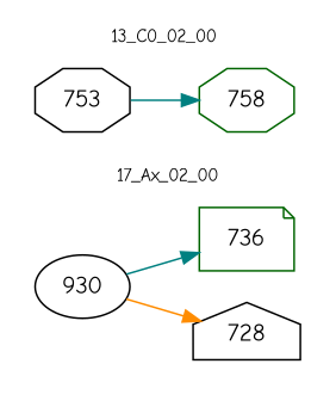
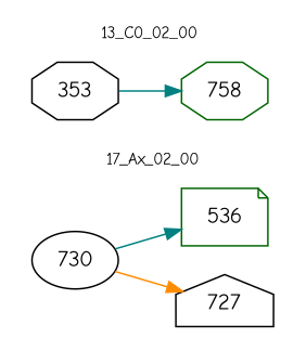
  digraph {
    fontname="Comic Neue"
    rankdir=LR
    node [color=black fontname="Comic Neue" shape=octagon]
    edge [color=teal fontname="Comic Neue"]
-   n1 [label=930 shape=ellipse]
-   n2 [label=728 shape=house]
-   n3 [color=darkgreen label=736 shape=note]
-   n4 [label=753]
+   n1 [label=730 shape=ellipse]
+   n2 [label=727 shape=house]
+   n3 [color=darkgreen label=536 shape=note]
+   n4 [label=353]
    n5 [color=darkgreen label=758]
    subgraph cluster_1 {
      color=white
      fontsize=10
      label="17_Ax_02_00"
      n1
      n2
      n3
    }
    subgraph cluster_2 {
      color=white
      fontsize=10
      label="13_C0_02_00"
      n4
      n5
    }
    n1 -> n2 [color=darkorange]
    n1 -> n3
    n4 -> n5
  }
